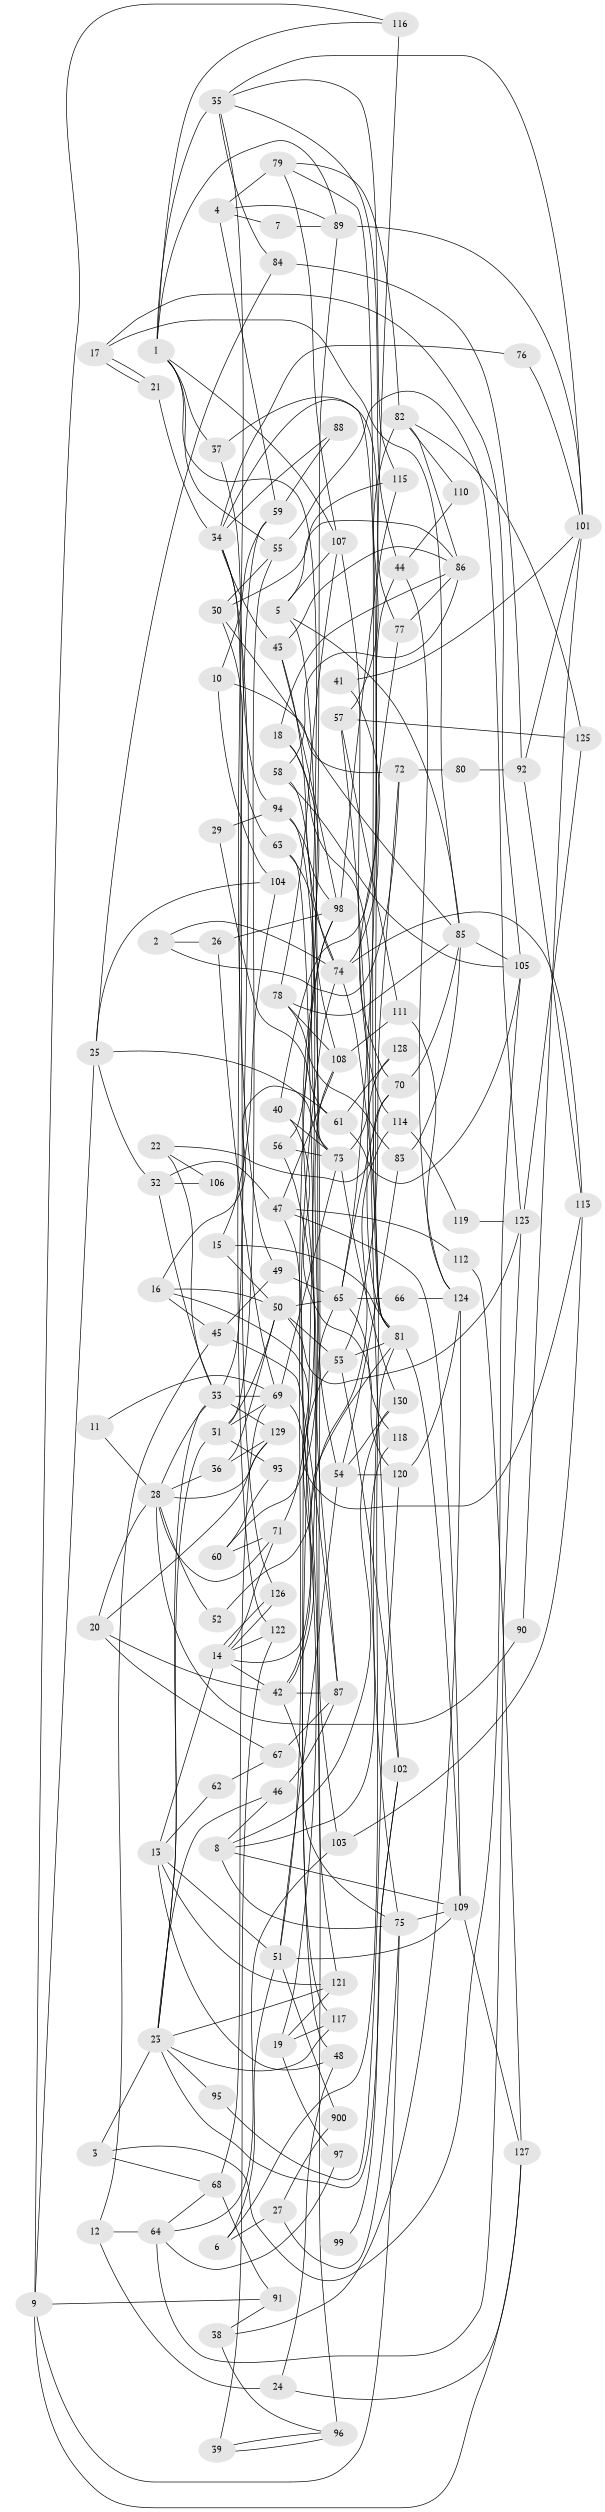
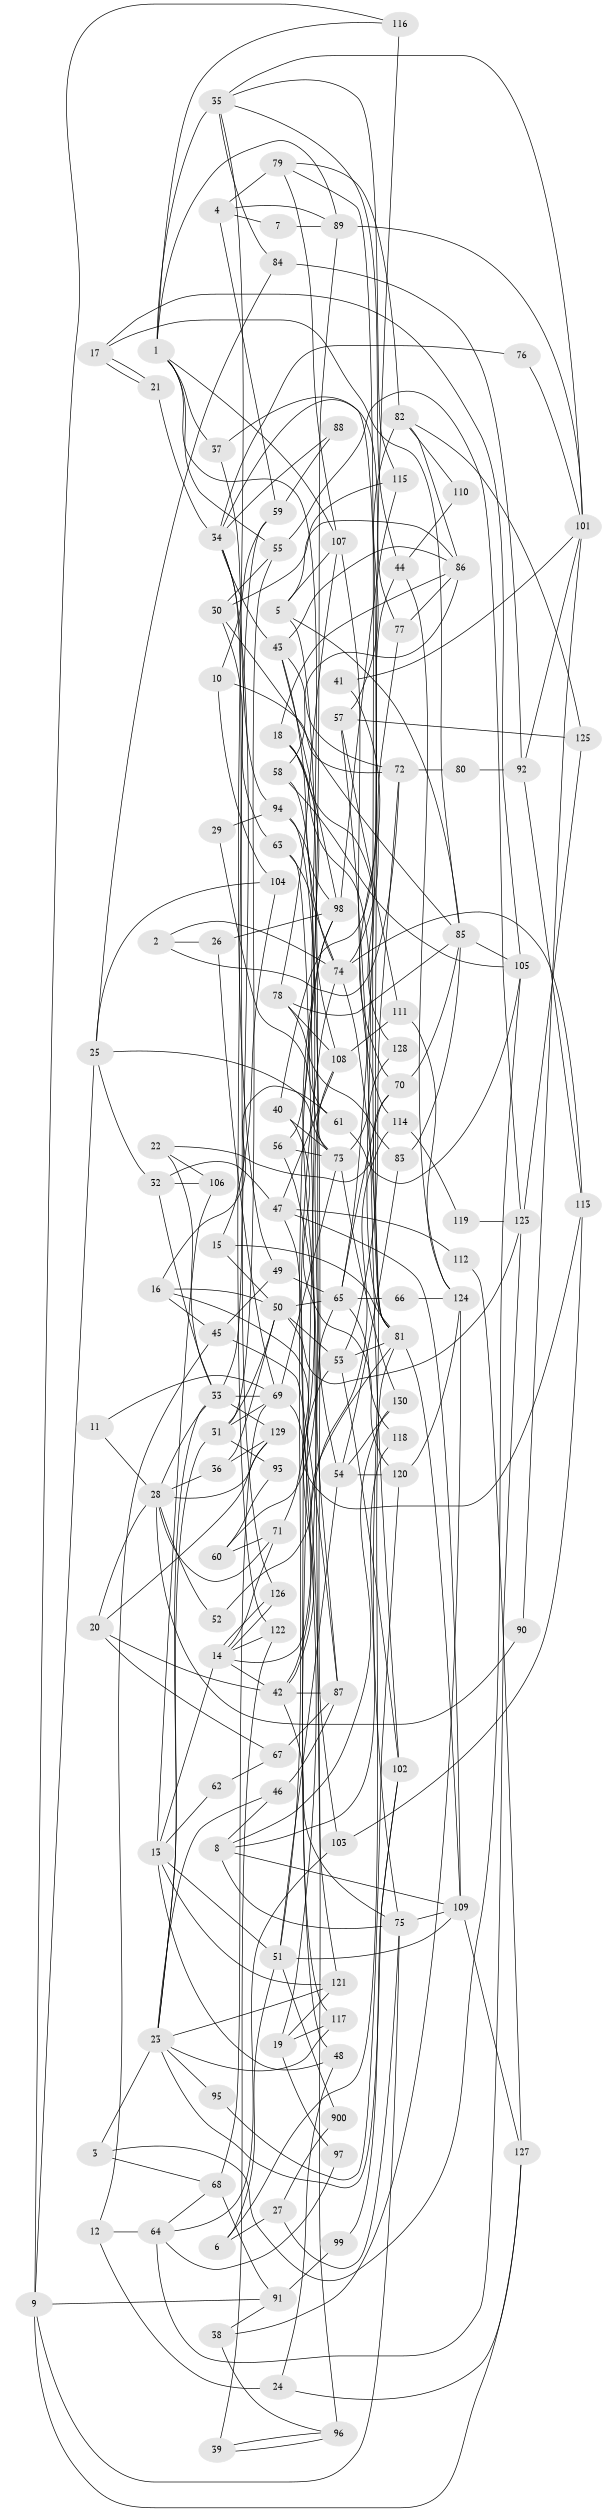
  graph {
    fontname="PT Serif"
    rankdir=LR
    node [color=gray90 fontname="PT Serif" style=filled]
    edge [fontname="PT Serif"]
    1
    35
    37
    55
    73
    89
    107
    116
    84
    115
    44
    49
    101
    81
    94
    123
    130
    128
    114
    2
    26
    72
    74
    69
    98
    80
    75
    113
    77
    3
    23
    68
    105
    46
    121
    117
    33
    31
    95
    102
    91
    4
    7
    59
    79
    88
    82
    5
    54
    85
    86
    120
    83
    6
    27
    51
    n57 [label=900]
    109
    8
    118
    87
    127
    9
    25
    104
    32
    99
    10
    11
    28
    71
    129
    36
    52
    90
    96
    12
    24
    45
    64
    48
    97
    103
    13
    14
    62
    106
    42
    65
    122
    126
    67
    53
    70
    66
    15
    50
    16
    61
    17
    21
    34
    18
    108
    111
    19
    20
    43
    76
    22
    93
    47
    92
    29
    30
    63
    112
    124
    110
    38
    39
    40
    41
    119
    125
    56
    57
    58
    60
    78
    1 -- 35
    1 -- 37
    1 -- 55
    1 -- 73
    1 -- 89
    1 -- 107
    1 -- 116
    35 -- 84
    35 -- 115
    35 -- 44
    35 -- 49
    35 -- 101
    37 -- 81
    37 -- 94
    55 -- 123
    73 -- 130
    73 -- 128
    89 -- 101
    107 -- 114
    84 -- 92
    44 -- 124
    44 -- 110
    49 -- 65
    81 -- 109
    94 -- 98
    94 -- 103
    123 -- 125
    114 -- 119
    2 -- 26
    2 -- 72
    2 -- 74
    26 -- 69
    26 -- 98
    72 -- 80
    74 -- 75
    74 -- 113
    74 -- 77
    69 -- 73
    69 -- 96
    98 -- 115
    80 -- 92
    75 -- 109
    77 -- 86
    3 -- 23
    3 -- 68
    3 -- 105
    23 -- 46
    23 -- 121
    23 -- 117
    23 -- 33
    23 -- 31
    23 -- 95
    23 -- 102
    68 -- 69
    68 -- 91
    46 -- 87
    33 -- 69
    33 -- 59
    33 -- 129
    31 -- 55
    31 -- 69
    31 -- 50
    31 -- 93
    95 -- 120
+   91 -- 99
    4 -- 89
    4 -- 7
    4 -- 59
    4 -- 79
    7 -- 89
    59 -- 88
    79 -- 107
    79 -- 81
    79 -- 82
    82 -- 86
    82 -- 110
    82 -- 125
    5 -- 107
    5 -- 54
    5 -- 85
    5 -- 86
    54 -- 130
    54 -- 120
    54 -- 83
    85 -- 105
    120 -- 124
    83 -- 85
    6 -- 81
    6 -- 27
    6 -- 51
    27 -- 75
    27 -- n57
    51 -- 98
    51 -- 54
    51 -- n57
    51 -- 109
    109 -- 127
    8 -- 130
    8 -- 75
    8 -- 46
    8 -- 109
    8 -- 118
    9 -- 116
    9 -- 75
    9 -- 91
    9 -- 127
    9 -- 25
    25 -- 73
    25 -- 84
    25 -- 104
    25 -- 32
    32 -- 33
    32 -- 106
    32 -- 47
    99 -- 102
    10 -- 72
    10 -- 59
    10 -- 104
    11 -- 69
    11 -- 28
    28 -- 33
    28 -- 71
    28 -- 129
    28 -- 36
    28 -- 52
    28 -- 90
    71 -- 98
    36 -- 129
    36 -- 50
    52 -- 81
    90 -- 101
    12 -- 24
    12 -- 45
    12 -- 64
    24 -- 127
    24 -- 48
    45 -- 49
    45 -- 87
    64 -- 123
    64 -- 68
    64 -- 97
    64 -- 103
    103 -- 113
    13 -- 121
    13 -- 51
    13 -- 48
    13 -- 14
    13 -- 62
+   13 -- 106
    14 -- 71
    14 -- 42
    14 -- 65
    14 -- 122
    14 -- 126
    14 -- 126
    62 -- 67
    42 -- 114
    42 -- 75
    42 -- 87
    42 -- 53
    65 -- 116
    65 -- 118
    65 -- 70
    65 -- 66
    67 -- 87
    53 -- 81
    53 -- 72
    53 -- 102
    70 -- 85
    66 -- 124
    15 -- 81
    15 -- 104
    15 -- 50
    50 -- 123
    50 -- 65
    50 -- 53
    16 -- 113
    16 -- 45
    16 -- 50
    16 -- 61
-   61 -- 128
+   18 -- 128
    61 -- 105
    17 -- 105
    17 -- 85
    17 -- 21
    17 -- 21
    21 -- 34
    34 -- 77
    34 -- 88
    34 -- 122
    34 -- 126
    34 -- 43
    34 -- 76
    18 -- 81
    18 -- 86
    18 -- 108
    108 -- 111
    111 -- 124
    19 -- 74
    19 -- 121
    19 -- 117
    19 -- 97
    20 -- 28
    20 -- 129
    20 -- 42
    20 -- 67
+   43 -- 72
    43 -- 74
    43 -- 98
    43 -- 86
    76 -- 101
    22 -- 33
    22 -- 106
    22 -- 70
    47 -- 109
    47 -- 48
    47 -- 108
    47 -- 112
    92 -- 101
    92 -- 113
    29 -- 94
    29 -- 61
    30 -- 55
    30 -- 115
    30 -- 85
    30 -- 63
    63 -- 74
    63 -- 121
    112 -- 127
    38 -- 91
    38 -- 96
    38 -- 124
    39 -- 96
    39 -- 96
    39 -- 122
    40 -- 73
    40 -- 44
    40 -- 120
    41 -- 101
    41 -- 70
    119 -- 123
    56 -- 73
    56 -- 89
    56 -- 87
    57 -- 102
    57 -- 82
    57 -- 111
    57 -- 125
    58 -- 105
    58 -- 117
    58 -- 86
    60 -- 71
    60 -- 108
    60 -- 93
    78 -- 107
    78 -- 85
    78 -- 83
    78 -- 108
  }
